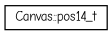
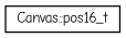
  digraph {
    rankdir=TB
    fontname="Comic Neue"
-   n1 [color=black fillcolor=white fontname="Comic Neue" fontsize=10 height=0.2 label="Canvas::pos14_t" shape=record style=filled width=0.4]
+   n1 [color=black fillcolor=white fontname="Comic Neue" fontsize=10 height=0.2 label="Canvas::pos16_t" shape=record style=filled width=0.4]
  }
